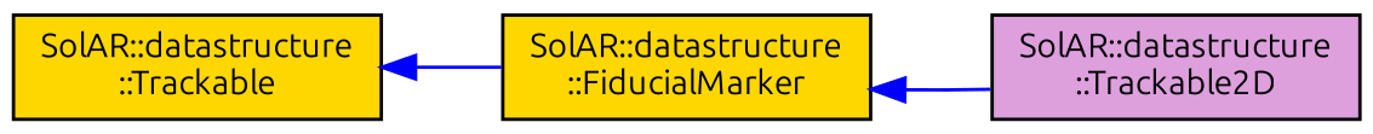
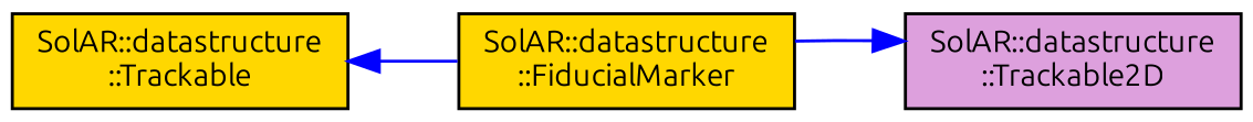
  digraph {
    fontname=Ubuntu
    rankdir=LR
    node [color=black fillcolor=gold fontname=Ubuntu fontsize=10 shape=record style=filled]
    edge [color=blue dir=back fontname=Ubuntu fontsize=10 labelfontname=Helvetica labelfontsize=10 style=solid]
    n1 [height=0.2 label="SolAR::datastructure\l::Trackable" width=0.4]
    n2 [height=0.2 label="SolAR::datastructure\l::FiducialMarker" width=0.4]
    n3 [fillcolor=plum height=0.2 label="SolAR::datastructure\l::Trackable2D" width=0.4]
    n1 -> n2
-   n2 -> n3
+   n3 -> n2
  }
